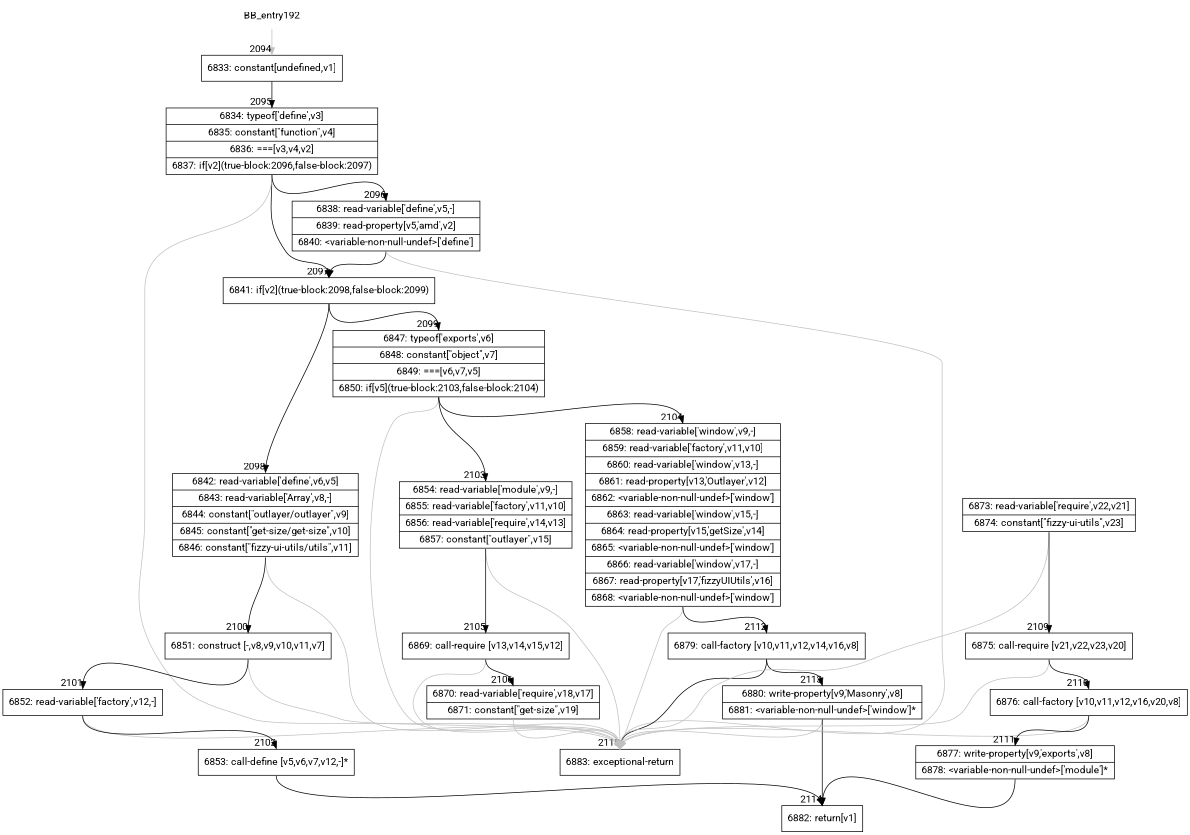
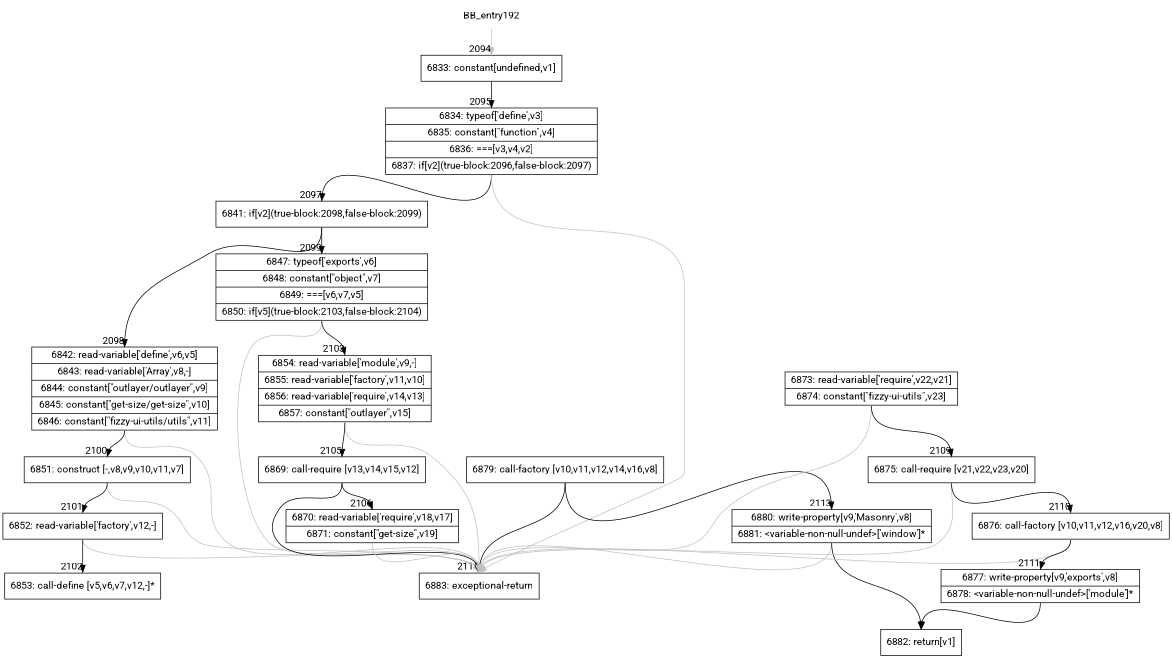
  digraph {
    fontname=Roboto
    rankdir=TD
    node [fontname=Roboto shape=record]
    edge [fontname=Roboto headport=n tailport=s]
    BB_entry192 [shape=none]
    n2 [label="{6833: constant[undefined,v1]}"]
    n3 [label="{6834: typeof['define',v3]|6835: constant[\"function\",v4]|6836: ===[v3,v4,v2]|6837: if[v2](true-block:2096,false-block:2097)}"]
    n4 [label="{6841: if[v2](true-block:2098,false-block:2099)}"]
-   n5 [label="{6838: read-variable['define',v5,-]|6839: read-property[v5,'amd',v2]|6840: \<variable-non-null-undef\>['define']}"]
    n6 [label="{6883: exceptional-return}"]
    n7 [label="{6842: read-variable['define',v6,v5]|6843: read-variable['Array',v8,-]|6844: constant[\"outlayer/outlayer\",v9]|6845: constant[\"get-size/get-size\",v10]|6846: constant[\"fizzy-ui-utils/utils\",v11]}"]
    n8 [label="{6847: typeof['exports',v6]|6848: constant[\"object\",v7]|6849: ===[v6,v7,v5]|6850: if[v5](true-block:2103,false-block:2104)}"]
    n9 [label="{6851: construct [-,v8,v9,v10,v11,v7]}"]
    n10 [label="{6854: read-variable['module',v9,-]|6855: read-variable['factory',v11,v10]|6856: read-variable['require',v14,v13]|6857: constant[\"outlayer\",v15]}"]
-   n11 [label="{6858: read-variable['window',v9,-]|6859: read-variable['factory',v11,v10]|6860: read-variable['window',v13,-]|6861: read-property[v13,'Outlayer',v12]|6862: \<variable-non-null-undef\>['window']|6863: read-variable['window',v15,-]|6864: read-property[v15,'getSize',v14]|6865: \<variable-non-null-undef\>['window']|6866: read-variable['window',v17,-]|6867: read-property[v17,'fizzyUIUtils',v16]|6868: \<variable-non-null-undef\>['window']}"]
    n12 [label="{6852: read-variable['factory',v12,-]}"]
    n13 [label="{6869: call-require [v13,v14,v15,v12]}"]
    n14 [label="{6879: call-factory [v10,v11,v12,v14,v16,v8]}"]
    n15 [label="{6853: call-define [v5,v6,v7,v12,-]*}"]
    n16 [label="{6870: read-variable['require',v18,v17]|6871: constant[\"get-size\",v19]}"]
    n17 [label="{6880: write-property[v9,'Masonry',v8]|6881: \<variable-non-null-undef\>['window']*}"]
    n18 [label="{6882: return[v1]}"]
    n19 [label="{6873: read-variable['require',v22,v21]|6874: constant[\"fizzy-ui-utils\",v23]}"]
    n20 [label="{6875: call-require [v21,v22,v23,v20]}"]
    n21 [label="{6876: call-factory [v10,v11,v12,v16,v20,v8]}"]
    n22 [label="{6877: write-property[v9,'exports',v8]|6878: \<variable-non-null-undef\>['module']*}"]
    BB_entry192 -> n2 [color=gray headlabel="    2094"]
    n2 -> n3 [headlabel="      2095"]
    n3 -> n4 [headlabel="      2097"]
-   n3 -> n5 [headlabel="      2096"]
    n3 -> n6 [color=gray headlabel="      2115"]
    n4 -> n7 [headlabel="      2098"]
    n4 -> n8 [headlabel="      2099"]
-   n5 -> n4
-   n5 -> n6 [color=gray]
    n7 -> n6 [color=gray]
    n7 -> n9 [headlabel="      2100"]
    n8 -> n6 [color=gray]
    n8 -> n10 [headlabel="      2103"]
-   n8 -> n11 [headlabel="      2104"]
    n9 -> n6 [color=gray]
    n9 -> n12 [headlabel="      2101"]
    n10 -> n6 [color=gray]
    n10 -> n13 [headlabel="      2105"]
-   n11 -> n6 [color=gray]
-   n11 -> n14 [headlabel="      2112"]
    n12 -> n6 [color=gray]
    n12 -> n15 [headlabel="      2102"]
-   n13 -> n6 [color=gray]
+   n13 -> n6 [color=black]
    n13 -> n16 [headlabel="      2106"]
    n14 -> n6 [color=black]
    n14 -> n17 [headlabel="      2113"]
-   n15 -> n18 [headlabel="      2114"]
    n16 -> n6 [color=gray]
    n17 -> n6 [color=gray]
    n17 -> n18
    n19 -> n6 [color=gray]
    n19 -> n20 [headlabel="      2109"]
    n20 -> n6 [color=gray]
    n20 -> n21 [headlabel="      2110"]
    n21 -> n6 [color=gray]
    n21 -> n22 [headlabel="      2111"]
    n22 -> n18
  }
